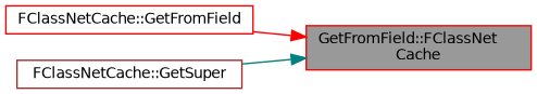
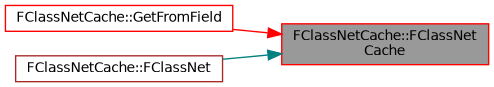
  digraph {
    rankdir=RL
    node [color=red fillcolor=white fontname=Helvetica fontsize=10 shape=box style=filled]
    edge [dir=back fontname=Helvetica fontsize=10 labelfontname=Helvetica labelfontsize=10 style=solid]
-   n1 [fillcolor=grey60 fontcolor=black height=0.2 label="GetFromField::FClassNet\lCache" width=0.4]
+   n1 [fillcolor=grey60 fontcolor=black height=0.2 label="FClassNetCache::FClassNet\lCache" width=0.4]
    n2 [height=0.2 label="FClassNetCache::GetFromField" width=0.4]
-   n3 [color=brown height=0.2 label="FClassNetCache::GetSuper" width=0.4]
+   n3 [color=brown height=0.2 label="FClassNetCache::FClassNet" width=0.4]
    n1 -> n2 [color=red]
    n1 -> n3 [color=teal]
  }
